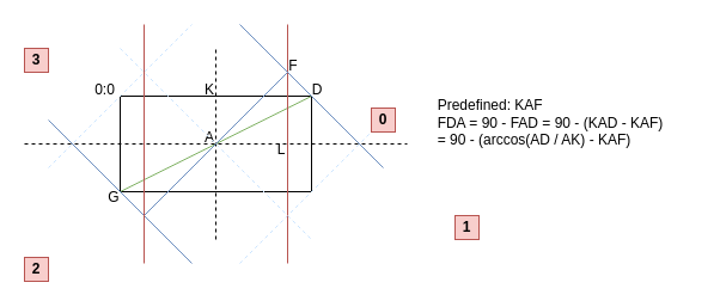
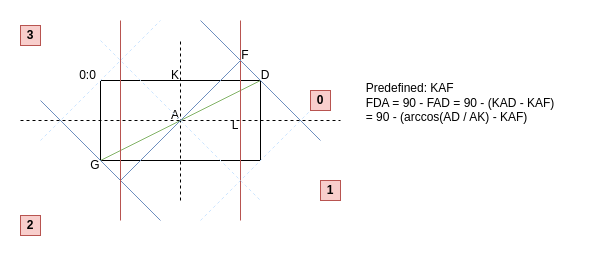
  <mxCell id="0" />
  <mxCell id="1" parent="0" />
  <mxCell id="2" value="" style="endArrow=none;html=1;rounded=0;" parent="1" edge="1"><mxGeometry width="50" height="50" relative="1" as="geometry"><mxPoint x="100" y="80" as="sourcePoint" /><mxPoint x="260" y="80" as="targetPoint" /></mxGeometry></mxCell>
  <mxCell id="3" value="" style="endArrow=none;html=1;rounded=0;" parent="1" edge="1"><mxGeometry width="50" height="50" relative="1" as="geometry"><mxPoint x="100" y="160" as="sourcePoint" /><mxPoint x="100" y="80" as="targetPoint" /></mxGeometry></mxCell>
  <mxCell id="4" value="" style="endArrow=none;html=1;rounded=0;" parent="1" edge="1"><mxGeometry width="50" height="50" relative="1" as="geometry"><mxPoint x="260" y="160" as="sourcePoint" /><mxPoint x="100" y="160" as="targetPoint" /></mxGeometry></mxCell>
  <mxCell id="5" value="" style="endArrow=none;html=1;rounded=0;" parent="1" edge="1"><mxGeometry width="50" height="50" relative="1" as="geometry"><mxPoint x="260" y="160" as="sourcePoint" /><mxPoint x="260" y="80" as="targetPoint" /></mxGeometry></mxCell>
  <mxCell id="6" value="" style="endArrow=none;html=1;rounded=0;fillColor=#d5e8d4;strokeColor=#82b366;" parent="1" edge="1"><mxGeometry width="50" height="50" relative="1" as="geometry"><mxPoint x="260" y="80" as="sourcePoint" /><mxPoint x="100" y="160" as="targetPoint" /></mxGeometry></mxCell>
  <mxCell id="7" value="" style="endArrow=none;html=1;rounded=0;fillColor=#dae8fc;strokeColor=#CCE5FF;dashed=1;" parent="1" edge="1"><mxGeometry width="50" height="50" relative="1" as="geometry"><mxPoint x="200" y="220" as="sourcePoint" /><mxPoint x="320" y="100" as="targetPoint" /></mxGeometry></mxCell>
  <mxCell id="8" value="" style="endArrow=none;html=1;rounded=0;dashed=1;" parent="1" edge="1"><mxGeometry width="50" height="50" relative="1" as="geometry"><mxPoint x="180" y="200" as="sourcePoint" /><mxPoint x="180" y="40" as="targetPoint" /></mxGeometry></mxCell>
  <mxCell id="9" value="" style="endArrow=none;html=1;rounded=0;fillColor=#dae8fc;strokeColor=#6c8ebf;" parent="1" edge="1"><mxGeometry width="50" height="50" relative="1" as="geometry"><mxPoint x="240" y="60" as="sourcePoint" /><mxPoint x="120" y="180" as="targetPoint" /></mxGeometry></mxCell>
  <mxCell id="10" value="" style="endArrow=none;html=1;rounded=0;fillColor=#f8cecc;strokeColor=#b85450;" parent="1" edge="1"><mxGeometry width="50" height="50" relative="1" as="geometry"><mxPoint x="240" y="220" as="sourcePoint" /><mxPoint x="240" y="20" as="targetPoint" /></mxGeometry></mxCell>
  <mxCell id="11" value="" style="endArrow=none;dashed=1;html=1;rounded=0;" parent="1" edge="1"><mxGeometry width="50" height="50" relative="1" as="geometry"><mxPoint x="20" y="120" as="sourcePoint" /><mxPoint x="340" y="120" as="targetPoint" /></mxGeometry></mxCell>
  <mxCell id="12" value="A" style="text;strokeColor=none;align=center;fillColor=none;html=1;verticalAlign=middle;whiteSpace=wrap;rounded=0;" parent="1" vertex="1"><mxGeometry x="170" y="110" width="10" height="10" as="geometry" /></mxCell>
  <mxCell id="13" value="D" style="text;strokeColor=none;align=center;fillColor=none;html=1;verticalAlign=middle;whiteSpace=wrap;rounded=0;" parent="1" vertex="1"><mxGeometry x="260" y="70" width="10" height="10" as="geometry" /></mxCell>
  <mxCell id="14" value="F" style="text;strokeColor=none;align=center;fillColor=none;html=1;verticalAlign=middle;whiteSpace=wrap;rounded=0;" parent="1" vertex="1"><mxGeometry x="240" y="50" width="10" height="10" as="geometry" /></mxCell>
  <mxCell id="15" value="G" style="text;strokeColor=none;align=center;fillColor=none;html=1;verticalAlign=middle;whiteSpace=wrap;rounded=0;" parent="1" vertex="1"><mxGeometry x="90" y="160" width="10" height="10" as="geometry" /></mxCell>
  <mxCell id="16" value="" style="endArrow=none;html=1;rounded=0;fillColor=#dae8fc;strokeColor=#6c8ebf;" parent="1" edge="1"><mxGeometry width="50" height="50" relative="1" as="geometry"><mxPoint x="40" y="100" as="sourcePoint" /><mxPoint x="160" y="220" as="targetPoint" /></mxGeometry></mxCell>
  <mxCell id="17" value="&lt;br&gt;&lt;div style=&quot;text-align: left;&quot;&gt;&lt;span style=&quot;background-color: initial;&quot;&gt;Predefined: KAF&lt;br&gt;FDA = 90 - FAD = 90 - (&lt;/span&gt;&lt;span style=&quot;background-color: initial;&quot;&gt;KAD -&amp;nbsp;&lt;/span&gt;&lt;span style=&quot;background-color: initial;&quot;&gt;KAF)&lt;/span&gt;&lt;/div&gt;&lt;div style=&quot;text-align: left;&quot;&gt;&lt;span style=&quot;background-color: initial;&quot;&gt;= 90 - (&lt;/span&gt;&lt;span style=&quot;background-color: initial;&quot;&gt;arccos(AD / AK) -&amp;nbsp;&lt;/span&gt;&lt;span style=&quot;background-color: initial;&quot;&gt;KAF)&lt;/span&gt;&lt;/div&gt;" style="text;html=1;align=center;verticalAlign=middle;whiteSpace=wrap;rounded=0;" parent="1" vertex="1"><mxGeometry x="340" y="80" width="240" height="30" as="geometry" /></mxCell>
  <mxCell id="18" value="K" style="text;html=1;align=center;verticalAlign=middle;whiteSpace=wrap;rounded=0;" parent="1" vertex="1"><mxGeometry x="170" y="70" width="10" height="10" as="geometry" /></mxCell>
  <mxCell id="19" value="L" style="text;html=1;align=center;verticalAlign=middle;whiteSpace=wrap;rounded=0;" parent="1" vertex="1"><mxGeometry x="230" y="120" width="10" height="10" as="geometry" /></mxCell>
  <mxCell id="20" value="0" style="text;html=1;align=center;verticalAlign=middle;whiteSpace=wrap;rounded=0;fontStyle=1;fillColor=#f8cecc;strokeColor=#b85450;" parent="1" vertex="1"><mxGeometry x="310" y="90" width="20" height="20" as="geometry" /></mxCell>
- <mxCell id="21" value="1" style="text;html=1;align=center;verticalAlign=middle;whiteSpace=wrap;rounded=0;fontStyle=1;fillColor=#f8cecc;strokeColor=#b85450;" parent="1" vertex="1"><mxGeometry x="380" y="180" width="20" height="20" as="geometry" /></mxCell>
+ <mxCell id="21" value="1" style="text;html=1;align=center;verticalAlign=middle;whiteSpace=wrap;rounded=0;fontStyle=1;fillColor=#f8cecc;strokeColor=#b85450;" parent="1" vertex="1"><mxGeometry x="320" y="180" width="20" height="20" as="geometry" /></mxCell>
  <mxCell id="22" value="2" style="text;html=1;align=center;verticalAlign=middle;whiteSpace=wrap;rounded=0;fontStyle=1;fillColor=#f8cecc;strokeColor=#b85450;" parent="1" vertex="1"><mxGeometry x="20" y="215" width="20" height="20" as="geometry" /></mxCell>
- <mxCell id="23" value="3" style="text;html=1;align=center;verticalAlign=middle;whiteSpace=wrap;rounded=0;fontStyle=1;fillColor=#f8cecc;strokeColor=#b85450;" parent="1" vertex="1"><mxGeometry x="20" y="40" width="20" height="20" as="geometry" /></mxCell>
+ <mxCell id="23" value="3" style="text;html=1;align=center;verticalAlign=middle;whiteSpace=wrap;rounded=0;fontStyle=1;fillColor=#f8cecc;strokeColor=#b85450;" parent="1" vertex="1"><mxGeometry x="20" y="25" width="20" height="20" as="geometry" /></mxCell>
  <mxCell id="24" value="" style="endArrow=none;html=1;rounded=0;fillColor=#f8cecc;strokeColor=#b85450;" parent="1" edge="1"><mxGeometry width="50" height="50" relative="1" as="geometry"><mxPoint x="120" y="220" as="sourcePoint" /><mxPoint x="120" y="20" as="targetPoint" /></mxGeometry></mxCell>
  <mxCell id="25" value="0:0" style="text;html=1;align=center;verticalAlign=middle;whiteSpace=wrap;rounded=0;" parent="1" vertex="1"><mxGeometry x="75" y="70" width="25" height="10" as="geometry" /></mxCell>
  <mxCell id="26" value="" style="endArrow=none;dashed=1;html=1;rounded=0;fillColor=#f5f5f5;strokeColor=#CCE5FF;" parent="1" edge="1"><mxGeometry width="50" height="50" relative="1" as="geometry"><mxPoint x="100" y="40" as="sourcePoint" /><mxPoint x="260" y="200" as="targetPoint" /></mxGeometry></mxCell>
  <mxCell id="27" value="" style="endArrow=none;html=1;rounded=0;fillColor=#dae8fc;strokeColor=#CCE5FF;dashed=1;" parent="1" edge="1"><mxGeometry width="50" height="50" relative="1" as="geometry"><mxPoint x="40" y="140" as="sourcePoint" /><mxPoint x="160" y="20" as="targetPoint" /></mxGeometry></mxCell>
  <mxCell id="28" value="" style="endArrow=none;html=1;rounded=0;fillColor=#dae8fc;strokeColor=#6c8ebf;" edge="1" parent="1"><mxGeometry width="50" height="50" relative="1" as="geometry"><mxPoint x="200" y="20" as="sourcePoint" /><mxPoint x="320" y="140" as="targetPoint" /></mxGeometry></mxCell>
